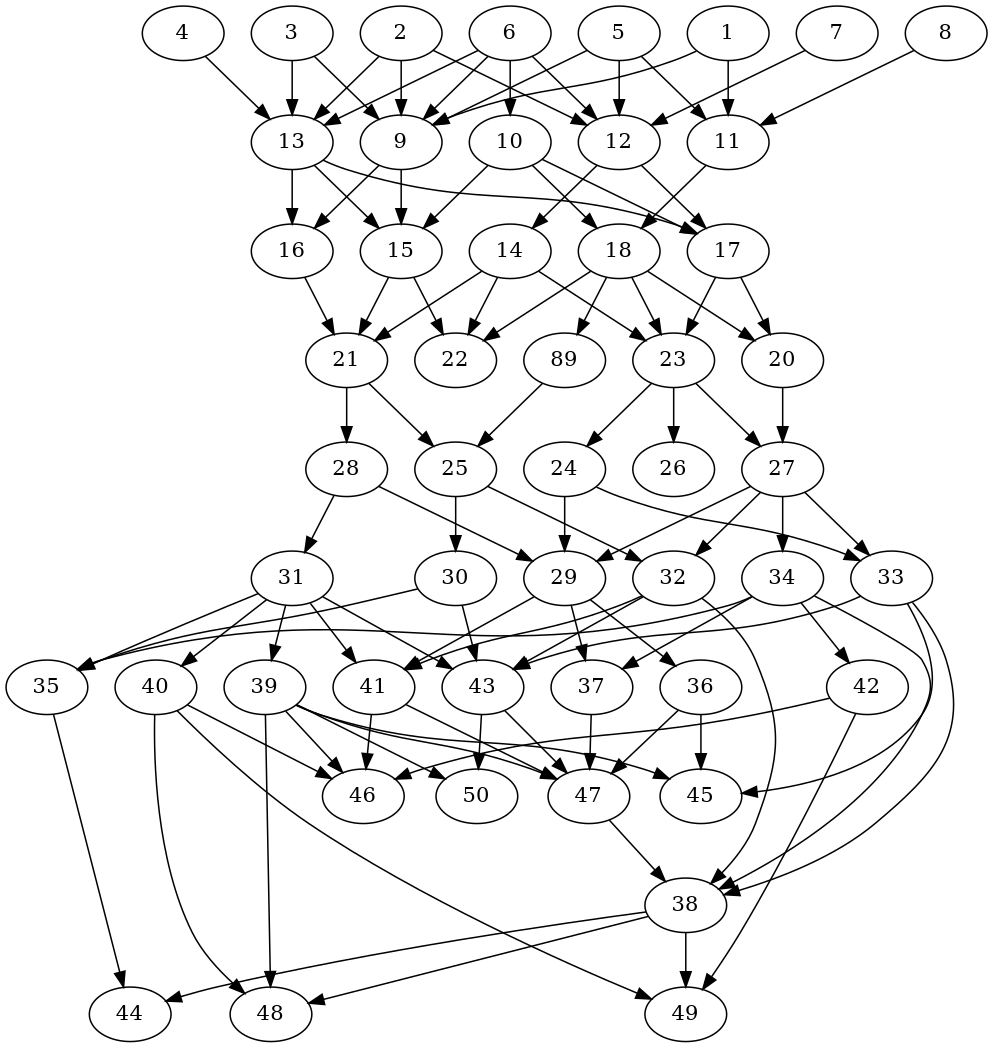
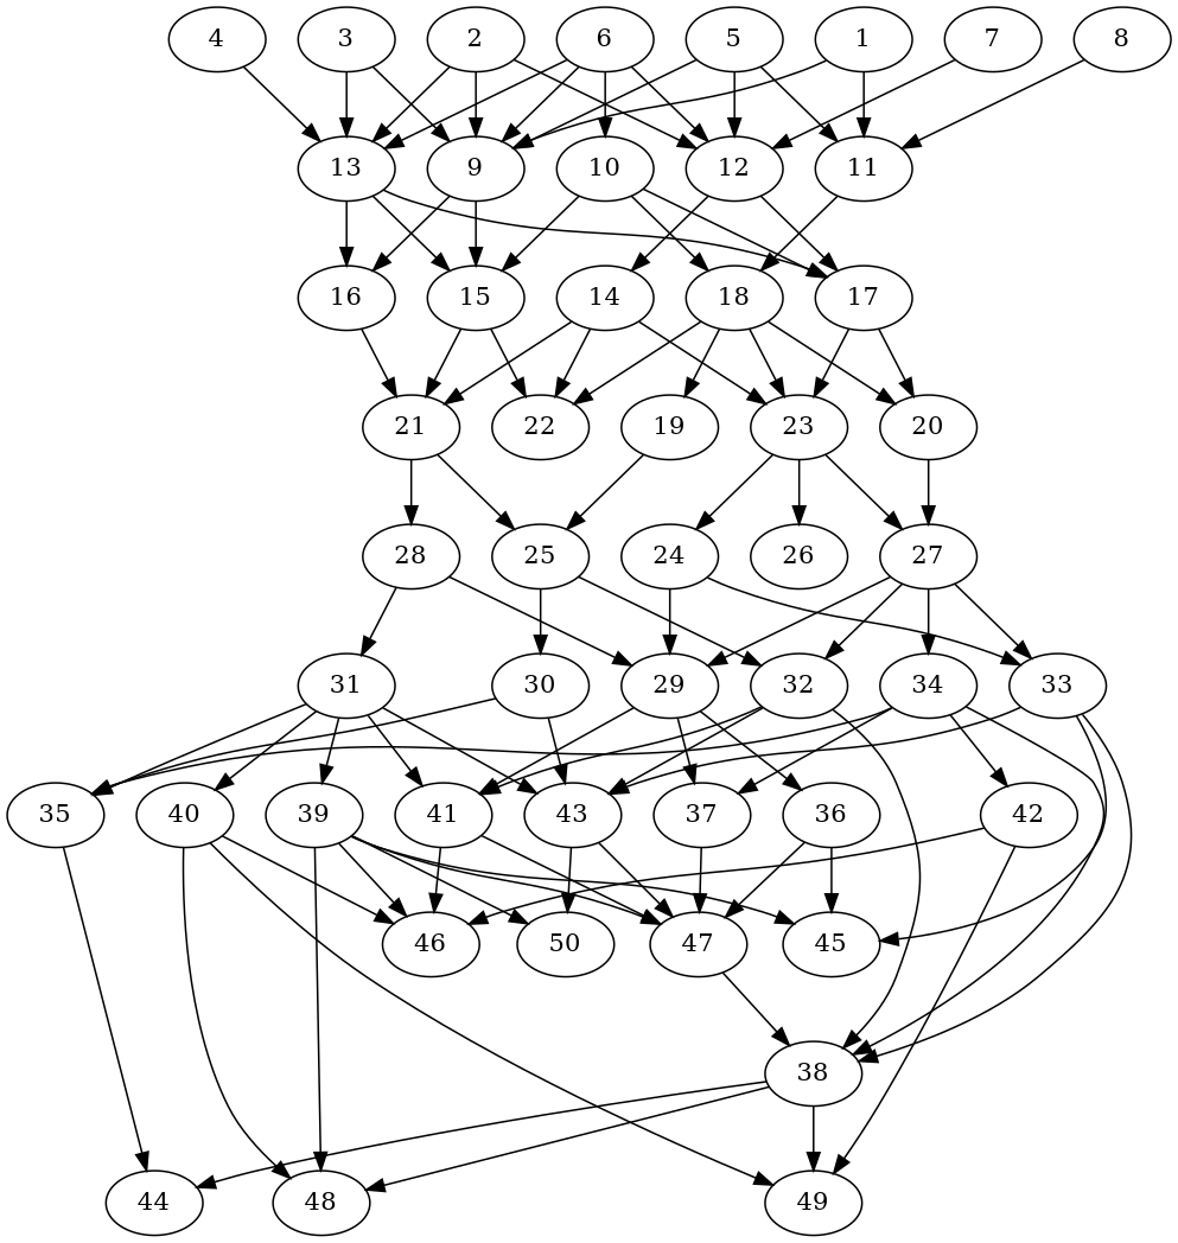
  digraph {
    node [alpha=0.08]
    1 [alpha=0.16 expect_size=47406080]
    9 [alpha=0.12 expect_size=24137728]
    11 [alpha=0.01 expect_size=19813376]
    15 [alpha=0.18 expect_size=21424128]
    16 [alpha=0.11 expect_size=14186496]
    18 [alpha=0.17 expect_size=22201344]
    21 [alpha=0.10 expect_size=50251776]
    22 [alpha=0.00 expect_size=5737472]
    23 [expect_size=11228160]
    20 [alpha=0.04 expect_size=23804928]
-   19 [alpha=0.16 expect_size=43460608 label=89]
+   19 [alpha=0.16 expect_size=43460608]
    2 [alpha=0.19 expect_size=16115712]
    12 [alpha=0.02 expect_size=10400768]
    13 [alpha=0.02 expect_size=7155712]
    17 [alpha=0.19 expect_size=45740032]
    14 [expect_size=15326208]
    3 [alpha=0.03 expect_size=45299712]
    4 [alpha=0.03 expect_size=37560320]
    5 [alpha=0.17 expect_size=42901504]
    6 [alpha=0.13 expect_size=7708672]
    10 [alpha=0.11 expect_size=25609216]
    7 [alpha=0.10 expect_size=38433792]
    8 [alpha=0.09 expect_size=13067264]
    25 [alpha=0.06 expect_size=34452480]
    28 [alpha=0.12 expect_size=7782400]
    27 [alpha=0.17 expect_size=9271296]
    24 [alpha=0.09 expect_size=15970304]
    26 [alpha=0.04 expect_size=29394944]
    30 [expect_size=37012480]
    32 [alpha=0.07 expect_size=21338112]
    29 [alpha=0.16 expect_size=47230976]
    31 [alpha=0.06 expect_size=45784064]
    33 [expect_size=21735424]
    34 [alpha=0.14 expect_size=39845888]
    43 [alpha=0.13 expect_size=51763200]
    35 [alpha=0.07 expect_size=13616128]
    41 [alpha=0.03 expect_size=20103168]
    38 [alpha=0.17 expect_size=29803520]
    36 [alpha=0.03 expect_size=27891712]
    37 [alpha=0.16 expect_size=37952512]
    45 [expect_size=10562560]
    42 [alpha=0.07 expect_size=35222528]
    39 [alpha=0.14 expect_size=11270144]
    40 [alpha=0.19 expect_size=48433152]
    47 [alpha=0.17 expect_size=33342464]
    46 [alpha=0.02 expect_size=26272768]
    50 [alpha=0.16 expect_size=51667968]
    44 [alpha=0.04 expect_size=24453120]
    48 [alpha=0.14 expect_size=25081856]
    49 [expect_size=18450432]
    1 -> 9
    1 -> 11
    9 -> 15
    9 -> 16
    11 -> 18
    15 -> 21
    15 -> 22
    16 -> 21
    18 -> 22
    18 -> 23
    18 -> 20
    18 -> 19
    21 -> 25
    21 -> 28
    23 -> 27
    23 -> 24
    23 -> 26
    20 -> 27
    19 -> 25
    2 -> 9
    2 -> 12
    2 -> 13
    12 -> 17
    12 -> 14
    13 -> 15
    13 -> 16
    13 -> 17
    17 -> 23
    17 -> 20
    14 -> 21
    14 -> 22
    14 -> 23
    3 -> 9
    3 -> 13
    4 -> 13
    5 -> 9
    5 -> 11
    5 -> 12
    6 -> 9
    6 -> 12
    6 -> 13
    6 -> 10
    10 -> 15
    10 -> 18
    10 -> 17
    7 -> 12
    8 -> 11
    25 -> 30
    25 -> 32
    28 -> 29
    28 -> 31
    27 -> 32
    27 -> 29
    27 -> 33
    27 -> 34
    24 -> 29
    24 -> 33
    30 -> 43
    30 -> 35
    32 -> 43
    32 -> 41
    32 -> 38
    29 -> 41
    29 -> 36
    29 -> 37
    31 -> 43
    31 -> 35
    31 -> 41
    31 -> 39
    31 -> 40
    33 -> 43
    33 -> 38
    33 -> 45
    34 -> 35
    34 -> 38
    34 -> 37
    34 -> 42
    43 -> 47
    43 -> 50
    35 -> 44
    41 -> 47
    41 -> 46
    38 -> 44
    38 -> 48
    38 -> 49
    36 -> 45
    36 -> 47
    37 -> 47
    42 -> 46
    42 -> 49
    39 -> 45
    39 -> 47
    39 -> 46
    39 -> 50
    39 -> 48
    40 -> 46
    40 -> 48
    40 -> 49
    47 -> 38
  }
